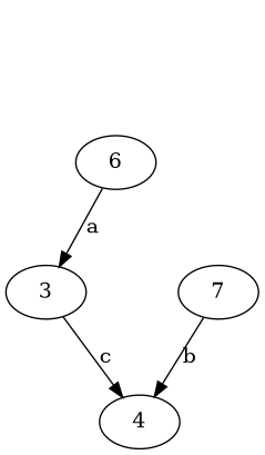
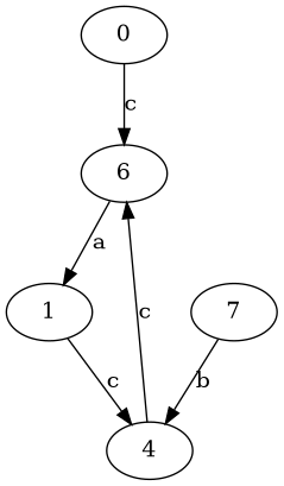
  strict digraph {
+   0
    6
-   3
+   3 [label=1]
    n4 [label=7]
    4
+   0 -> 6 [label=c]
    6 -> 3 [label=a]
    3 -> 4 [label=c]
    n4 -> 4 [label=b]
+   4 -> 6 [label=c]
  }
